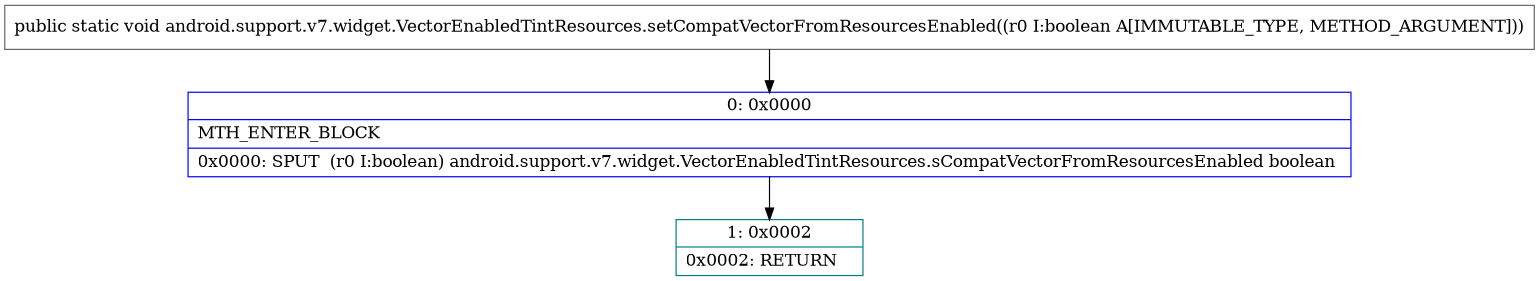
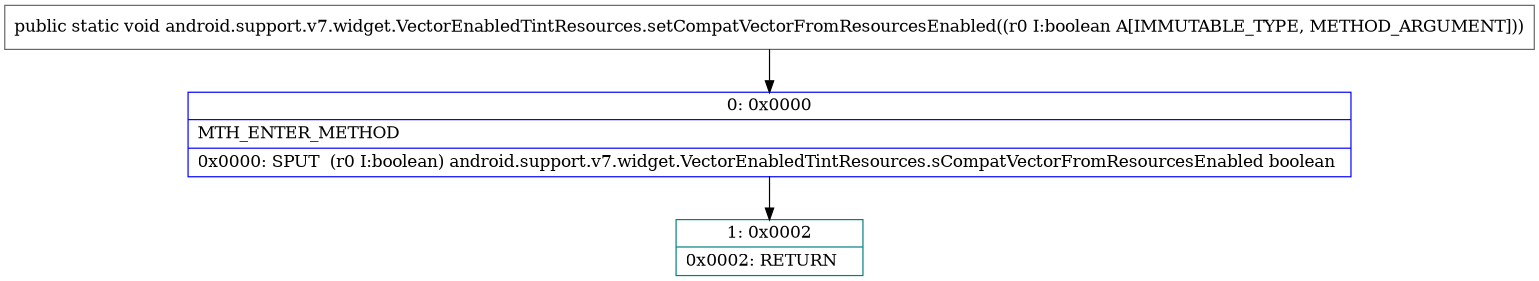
  digraph {
    node [shape=record]
-   n1 [label="{0\:\ 0x0000|MTH_ENTER_BLOCK\l|0x0000: SPUT  (r0 I:boolean) android.support.v7.widget.VectorEnabledTintResources.sCompatVectorFromResourcesEnabled boolean \l}" color=blue]
+   n1 [label="{0\:\ 0x0000|MTH_ENTER_METHOD\l|0x0000: SPUT  (r0 I:boolean) android.support.v7.widget.VectorEnabledTintResources.sCompatVectorFromResourcesEnabled boolean \l}" color=blue]
    n2 [label="{1\:\ 0x0002|0x0002: RETURN   \l}" color=teal]
    n3 [label="{public static void android.support.v7.widget.VectorEnabledTintResources.setCompatVectorFromResourcesEnabled((r0 I:boolean A[IMMUTABLE_TYPE, METHOD_ARGUMENT])) }" color=gray40]
    n1 -> n2
    n3 -> n1
  }
